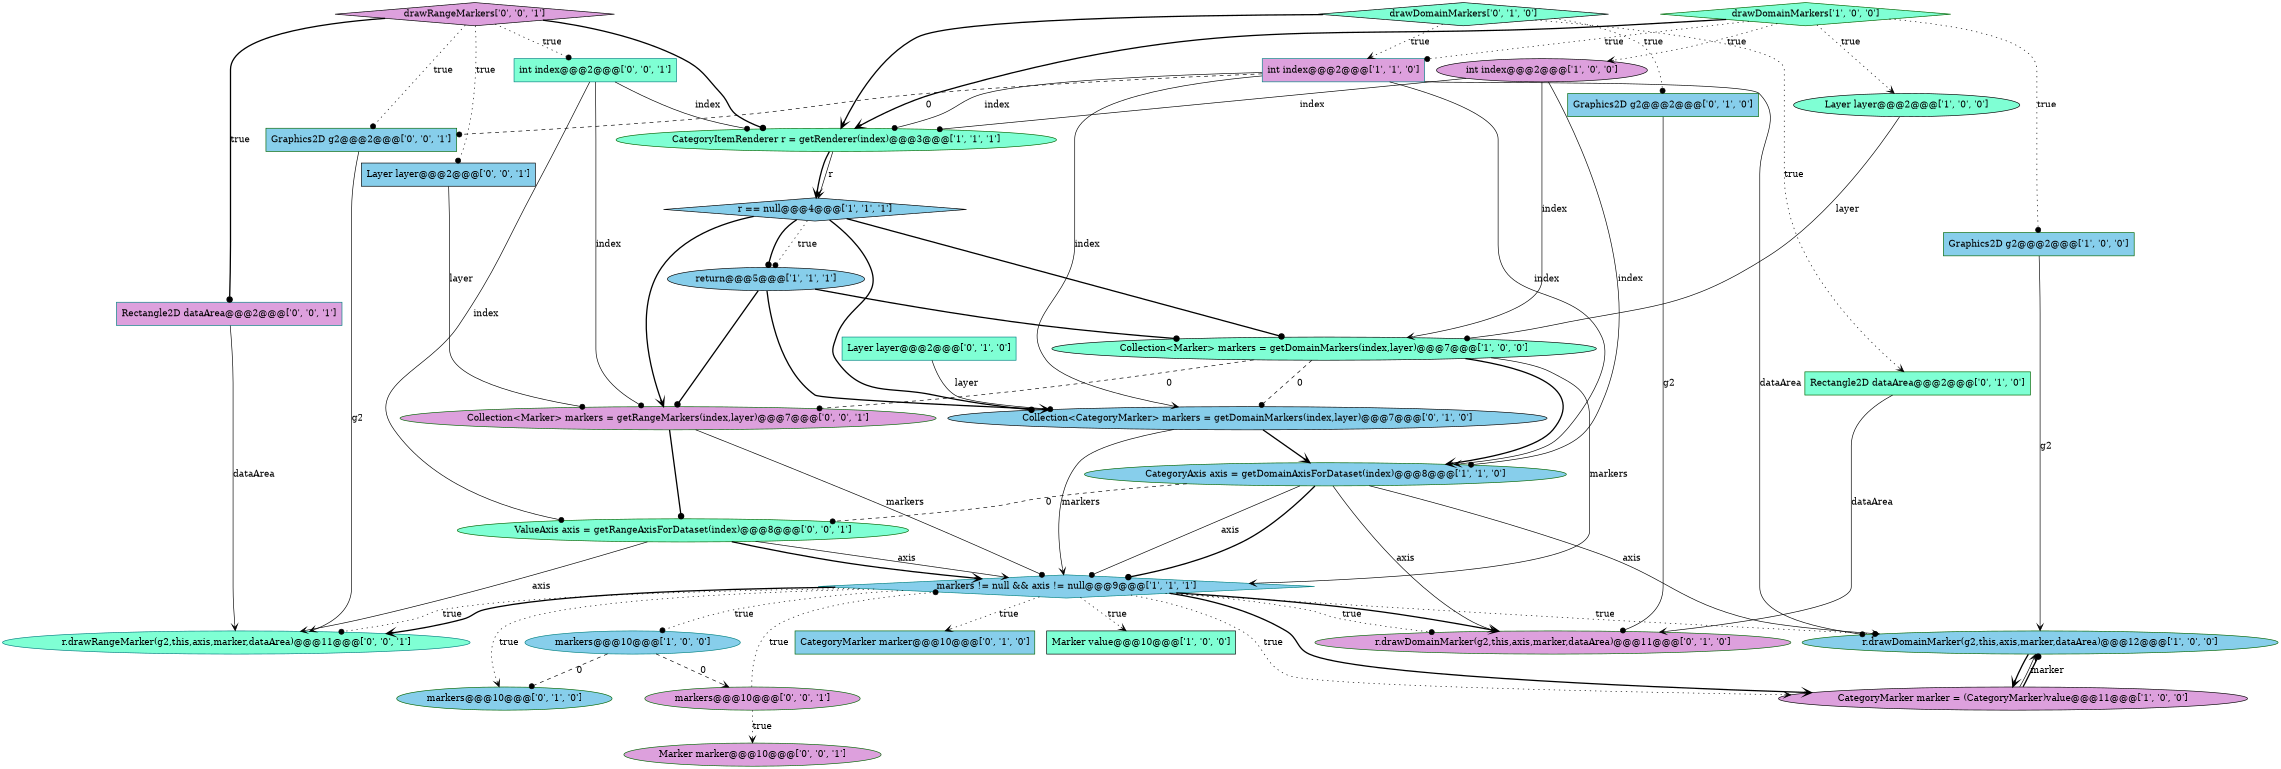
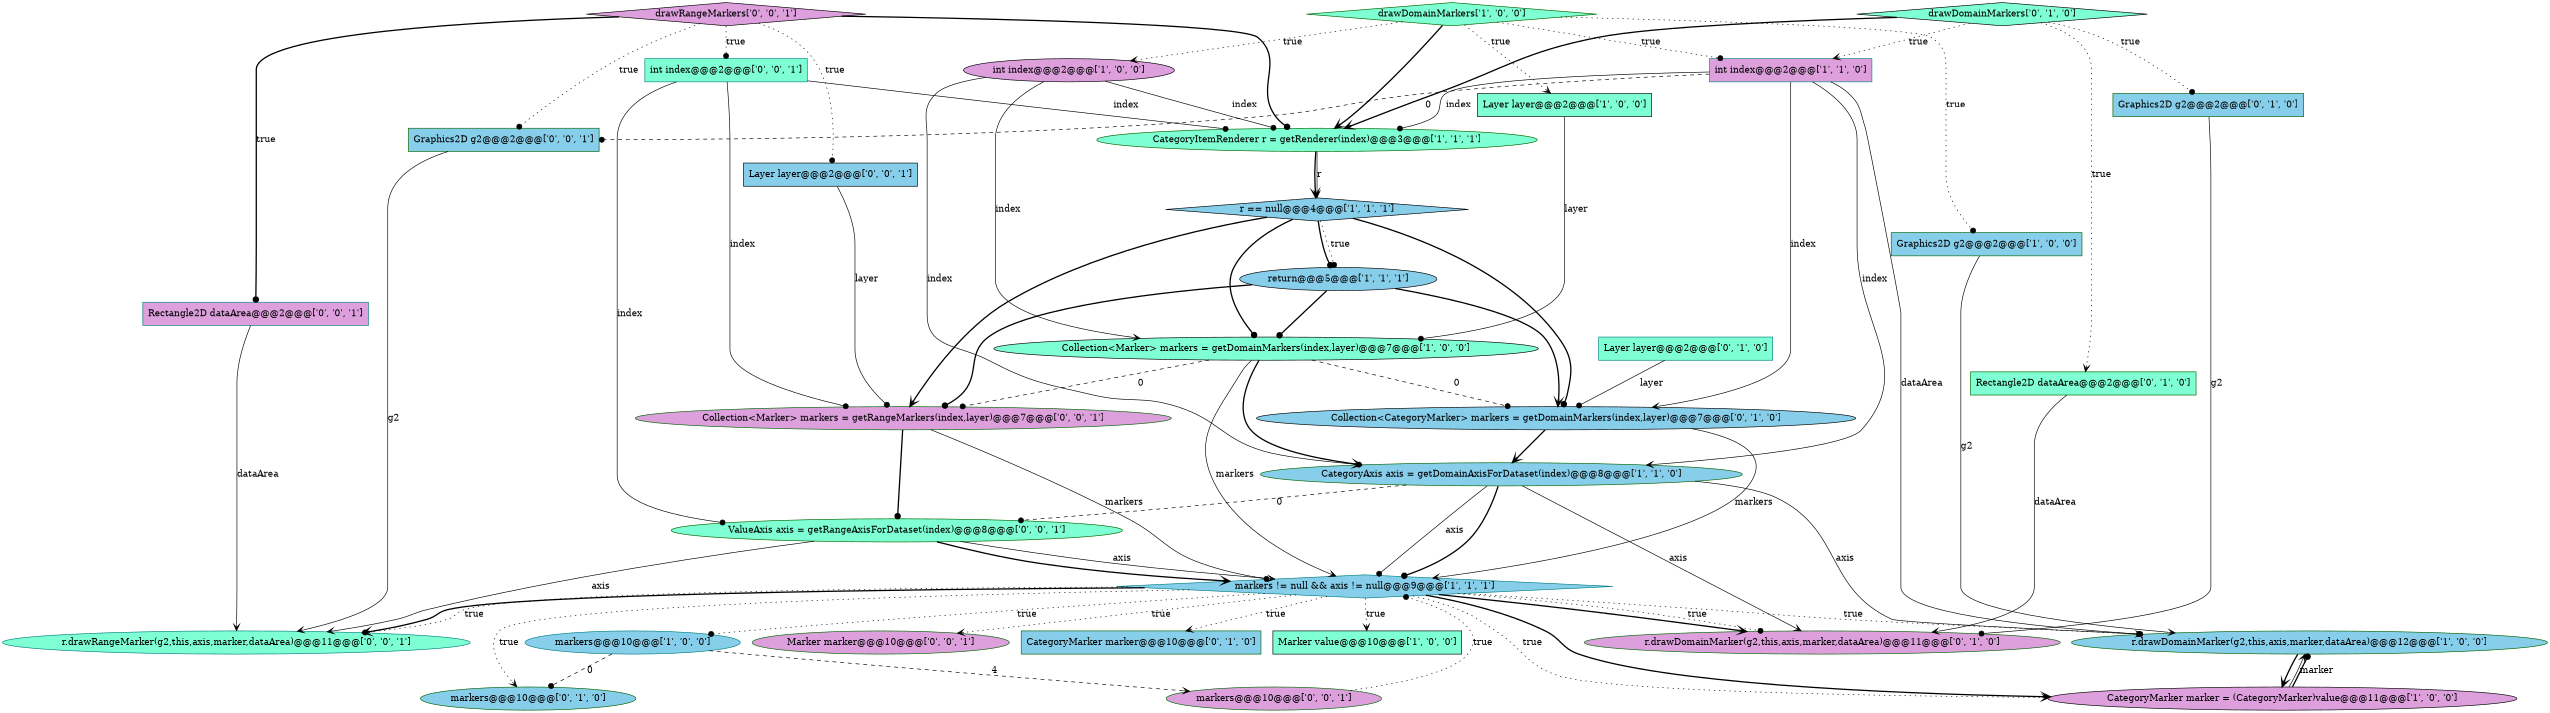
  digraph {
    fontname="DejaVu Serif"
    node [color=darkgreen fillcolor=skyblue fontname="DejaVu Serif" shape=ellipse style=filled]
    edge [arrowhead=dot fontname="DejaVu Serif" style=solid]
    n1 [fillcolor=aquamarine label="ValueAxis axis = getRangeAxisForDataset(index)@@@8@@@['0', '0', '1']"]
    n2 [color=teal fillcolor=aquamarine label="r.drawRangeMarker(g2,this,axis,marker,dataArea)@@@11@@@['0', '0', '1']"]
    n3 [color=teal label="markers != null && axis != null@@@9@@@['1', '1', '1']" shape=diamond]
    n4 [fillcolor=plum label="r.drawDomainMarker(g2,this,axis,marker,dataArea)@@@11@@@['0', '1', '0']"]
    n5 [label="r.drawDomainMarker(g2,this,axis,marker,dataArea)@@@12@@@['1', '0', '0']"]
    n6 [color=teal label="markers@@@10@@@['1', '0', '0']"]
    n7 [label="markers@@@10@@@['0', '1', '0']"]
    n8 [fillcolor=plum label="Marker marker@@@10@@@['0', '0', '1']"]
    n9 [label="CategoryMarker marker@@@10@@@['0', '1', '0']" shape=box]
    n10 [color=black fillcolor=aquamarine label="Marker value@@@10@@@['1', '0', '0']" shape=box]
    n11 [color=black fillcolor=plum label="CategoryMarker marker = (CategoryMarker)value@@@11@@@['1', '0', '0']"]
    n12 [label="Graphics2D g2@@@2@@@['0', '1', '0']" shape=box]
    n13 [color=black fillcolor=plum label="drawRangeMarkers['0', '0', '1']" shape=diamond]
    n14 [color=black label="Layer layer@@@2@@@['0', '0', '1']" shape=box]
    n15 [color=teal fillcolor=aquamarine label="int index@@@2@@@['0', '0', '1']" shape=box]
    n16 [fillcolor=aquamarine label="CategoryItemRenderer r = getRenderer(index)@@@3@@@['1', '1', '1']"]
    n17 [label="Graphics2D g2@@@2@@@['0', '0', '1']" shape=box]
    n18 [color=teal fillcolor=plum label="Rectangle2D dataArea@@@2@@@['0', '0', '1']" shape=box]
    n19 [fillcolor=plum label="Collection<Marker> markers = getRangeMarkers(index,layer)@@@7@@@['0', '0', '1']"]
    n20 [color=black label="r == null@@@4@@@['1', '1', '1']" shape=diamond]
    n21 [label="Graphics2D g2@@@2@@@['1', '0', '0']" shape=box]
    n22 [color=black label="return@@@5@@@['1', '1', '1']"]
    n23 [color=black fillcolor=aquamarine label="Collection<Marker> markers = getDomainMarkers(index,layer)@@@7@@@['1', '0', '0']"]
    n24 [color=black label="Collection<CategoryMarker> markers = getDomainMarkers(index,layer)@@@7@@@['0', '1', '0']"]
    n25 [label="CategoryAxis axis = getDomainAxisForDataset(index)@@@8@@@['1', '1', '0']"]
    n26 [fillcolor=plum label="markers@@@10@@@['0', '0', '1']"]
    n27 [color=black fillcolor=plum label="int index@@@2@@@['1', '0', '0']"]
    n28 [color=teal fillcolor=plum label="int index@@@2@@@['1', '1', '0']" shape=box]
-   n29 [color=black fillcolor=aquamarine label="Layer layer@@@2@@@['1', '0', '0']"]
+   n29 [color=black fillcolor=aquamarine label="Layer layer@@@2@@@['1', '0', '0']" shape=box]
    n30 [color=black fillcolor=aquamarine label="drawDomainMarkers['0', '1', '0']" shape=diamond]
    n31 [fillcolor=aquamarine label="Rectangle2D dataArea@@@2@@@['0', '1', '0']" shape=box]
    n32 [color=teal fillcolor=aquamarine label="Layer layer@@@2@@@['0', '1', '0']" shape=box]
    n33 [fillcolor=aquamarine label="drawDomainMarkers['1', '0', '0']" shape=diamond]
    n1 -> n2 [arrowhead=vee label=axis]
    n1 -> n3 [arrowhead=vee label=axis]
    n1 -> n3 [arrowhead=vee style=bold]
    n3 -> n2 [label=true style=dotted]
    n3 -> n2 [arrowhead=vee style=bold]
    n3 -> n4 [arrowhead=vee style=bold]
    n3 -> n4 [label=true style=dotted]
    n3 -> n5 [label=true style=dotted]
    n3 -> n6 [label=true style=dotted]
    n3 -> n7 [arrowhead=vee label=true style=dotted]
-   n26 -> n8 [arrowhead=vee label=true style=dotted]
+   n3 -> n8 [arrowhead=vee label=true style=dotted]
    n3 -> n9 [arrowhead=vee label=true style=dotted]
    n3 -> n10 [arrowhead=vee label=true style=dotted]
    n3 -> n11 [arrowhead=vee label=true style=dotted]
    n3 -> n11 [arrowhead=vee style=bold]
    n5 -> n11 [arrowhead=vee style=bold]
    n6 -> n7 [label=0 style=dashed]
-   n6 -> n26 [arrowhead=vee label=0 style=dashed]
+   n6 -> n26 [arrowhead=vee label=4 style=dashed]
    n11 -> n5 [style=bold]
    n11 -> n5 [arrowhead=vee label=marker]
    n12 -> n4 [label=g2]
    n13 -> n14 [label=true style=dotted]
    n13 -> n15 [label=true style=dotted]
    n13 -> n16 [style=bold]
    n13 -> n17 [label=true style=dotted]
    n13 -> n18 [label=true style=bold]
    n14 -> n19 [label=layer]
    n15 -> n1 [label=index]
    n15 -> n16 [label=index]
    n15 -> n19 [label=index]
    n16 -> n20 [arrowhead=vee label=r]
    n16 -> n20 [arrowhead=vee style=bold]
    n17 -> n2 [arrowhead=vee label=g2]
    n18 -> n2 [arrowhead=vee label=dataArea]
    n19 -> n1 [style=bold]
    n19 -> n3 [label=markers]
    n20 -> n19 [arrowhead=vee style=bold]
    n20 -> n22 [label=true style=dotted]
    n20 -> n22 [style=bold]
    n20 -> n23 [style=bold]
    n20 -> n24 [style=bold]
    n21 -> n5 [arrowhead=vee label=g2]
    n22 -> n19 [style=bold]
    n22 -> n23 [style=bold]
    n22 -> n24 [arrowhead=vee style=bold]
    n23 -> n3 [arrowhead=vee label=markers]
    n23 -> n19 [label=0 style=dashed]
    n23 -> n24 [label=0 style=dashed]
    n23 -> n25 [arrowhead=vee style=bold]
    n24 -> n3 [arrowhead=vee label=markers]
    n24 -> n25 [arrowhead=vee style=bold]
    n25 -> n1 [label=0 style=dashed]
    n25 -> n3 [label=axis]
    n25 -> n3 [style=bold]
    n25 -> n4 [arrowhead=vee label=axis]
    n25 -> n5 [arrowhead=vee label=axis]
    n26 -> n3 [label=true style=dotted]
    n27 -> n16 [label=index]
    n27 -> n23 [arrowhead=vee label=index]
    n27 -> n25 [label=index]
    n28 -> n5 [label=dataArea]
    n28 -> n16 [label=index]
    n28 -> n17 [label=0 style=dashed]
    n28 -> n24 [arrowhead=vee label=index]
    n28 -> n25 [arrowhead=vee label=index]
    n29 -> n23 [label=layer]
    n30 -> n12 [label=true style=dotted]
    n30 -> n16 [arrowhead=vee style=bold]
    n30 -> n28 [arrowhead=vee label=true style=dotted]
    n30 -> n31 [arrowhead=vee label=true style=dotted]
    n31 -> n4 [arrowhead=vee label=dataArea]
    n32 -> n24 [label=layer]
    n33 -> n16 [arrowhead=vee style=bold]
    n33 -> n21 [label=true style=dotted]
    n33 -> n27 [arrowhead=vee label=true style=dotted]
    n33 -> n28 [label=true style=dotted]
    n33 -> n29 [arrowhead=vee label=true style=dotted]
  }
